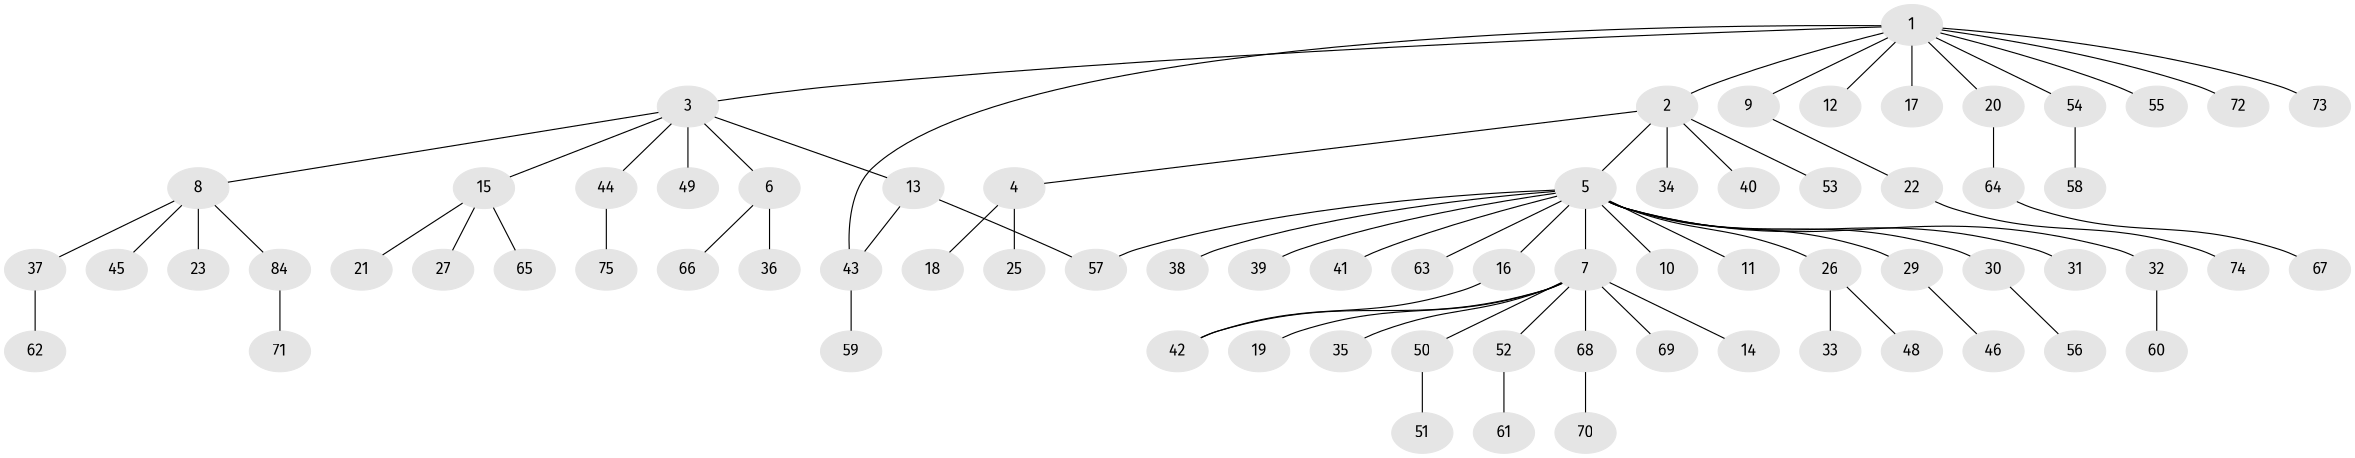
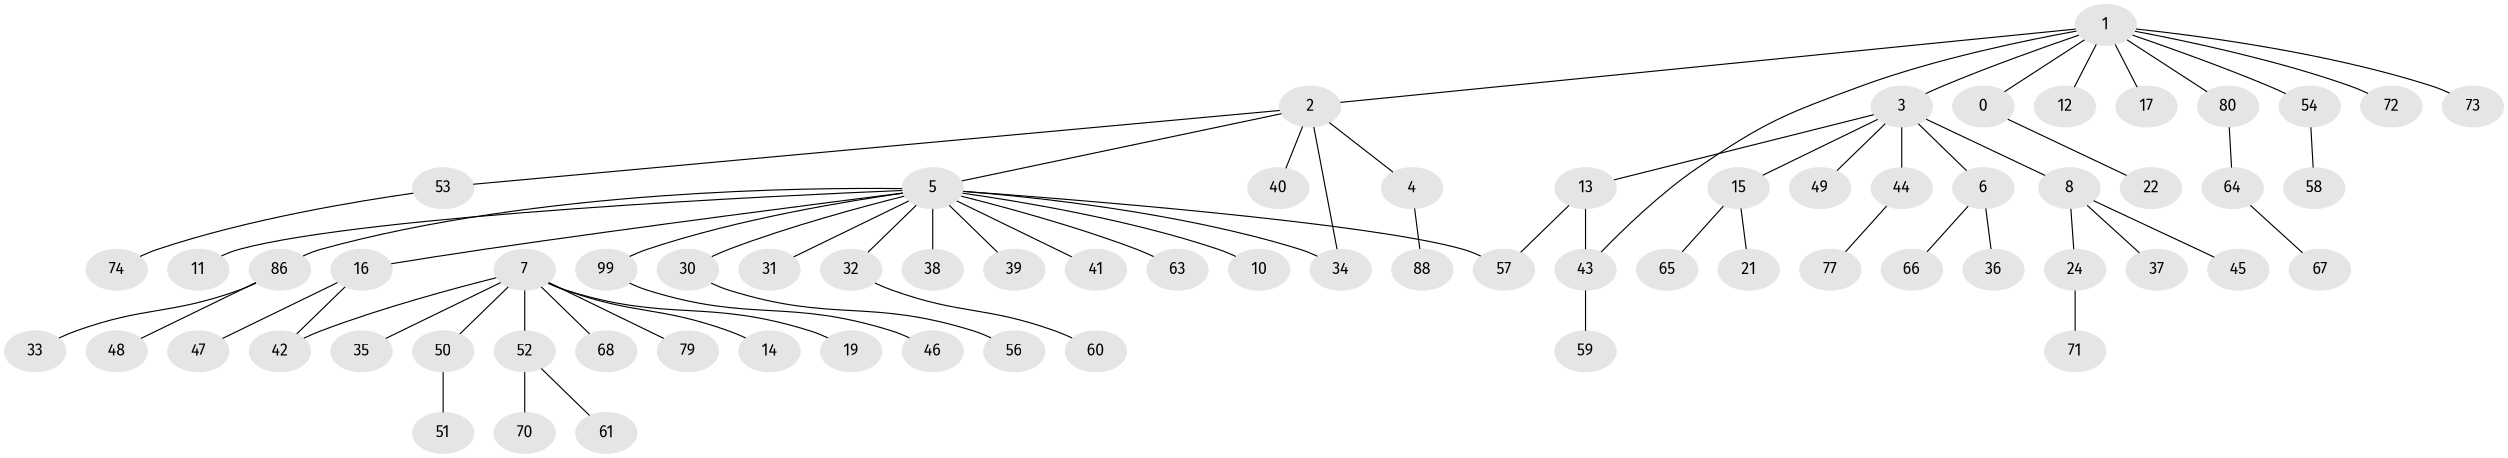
  graph {
    fontname="Fira Sans"
    node [color=gray90 fontname="Fira Sans" style=filled]
    edge [fontname="Fira Sans"]
    1
    2
    3
-   9
+   9 [label=0]
    12
    17
-   20
+   20 [label=80]
    43
    54
-   55
    72
    73
    4
    5
    34
    40
    53
    6
    8
    13
    15
    44
    49
    22
    64
    59
    58
-   18
-   25
+   18 [label=88]
    7
    10
    11
    16
-   26
-   29
+   26 [label=86]
+   29 [label=99]
    30
    31
    32
    38
    39
    41
    57
    63
    36
    66
-   23
-   24 [label=84]
+   24
    37
    45
    21
-   27
    65
-   75
+   75 [label=77]
    14
    19
    35
    42
    50
    52
    68
-   69
+   69 [label=79]
+   47
    33
    48
    46
    56
    60
    51
    61
    70
    71
-   62
    74
    67
    1 -- 2
    1 -- 3
    1 -- 9
    1 -- 12
    1 -- 17
    1 -- 20
    1 -- 43
    1 -- 54
-   1 -- 55
    1 -- 72
    1 -- 73
    2 -- 4
    2 -- 5
    2 -- 34
    2 -- 40
    2 -- 53
    3 -- 6
    3 -- 8
    3 -- 13
    3 -- 15
    3 -- 44
    3 -- 49
    9 -- 22
    20 -- 64
    43 -- 59
    54 -- 58
    4 -- 18
-   4 -- 25
-   5 -- 7
+   5 -- 34
    5 -- 10
    5 -- 11
    5 -- 16
    5 -- 26
    5 -- 29
    5 -- 30
    5 -- 31
    5 -- 32
    5 -- 38
    5 -- 39
    5 -- 41
    5 -- 57
    5 -- 63
    6 -- 36
    6 -- 66
-   8 -- 23
    8 -- 24
    8 -- 37
    8 -- 45
    13 -- 43
    13 -- 57
    15 -- 21
-   15 -- 27
    15 -- 65
    44 -- 75
-   22 -- 74
+   53 -- 74
    64 -- 67
    7 -- 14
    7 -- 19
    7 -- 35
    7 -- 42
    7 -- 50
    7 -- 52
    7 -- 68
    7 -- 69
    16 -- 42
+   16 -- 47
    26 -- 33
    26 -- 48
    29 -- 46
    30 -- 56
    32 -- 60
    24 -- 71
-   37 -- 62
    50 -- 51
    52 -- 61
-   68 -- 70
+   52 -- 70
  }
